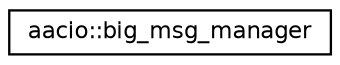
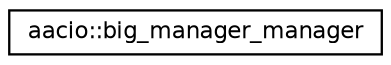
  digraph {
    rankdir=LR
-   n1 [color=black fillcolor=white fontname=Helvetica fontsize=10 height=0.2 label="aacio::big_msg_manager" shape=record style=filled width=0.4]
+   n1 [color=black fillcolor=white fontname=Helvetica fontsize=10 height=0.2 label="aacio::big_manager_manager" shape=record style=filled width=0.4]
  }
